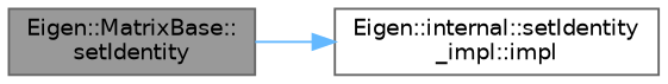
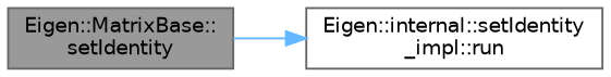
  digraph {
    rankdir=LR
    node [fontname=Helvetica fontsize=10 shape=box style=filled]
    n1 [color=gray40 fillcolor=grey60 fontcolor=black height=0.2 label="Eigen::MatrixBase::\lsetIdentity" width=0.4]
-   n2 [color=grey40 fillcolor=white height=0.2 label="Eigen::internal::setIdentity\l_impl::impl" width=0.4]
+   n2 [color=grey40 fillcolor=white height=0.2 label="Eigen::internal::setIdentity\l_impl::run" width=0.4]
    n1 -> n2 [color=steelblue1 fontname=Helvetica fontsize=10 labelfontname=Helvetica labelfontsize=10 style=solid]
  }
